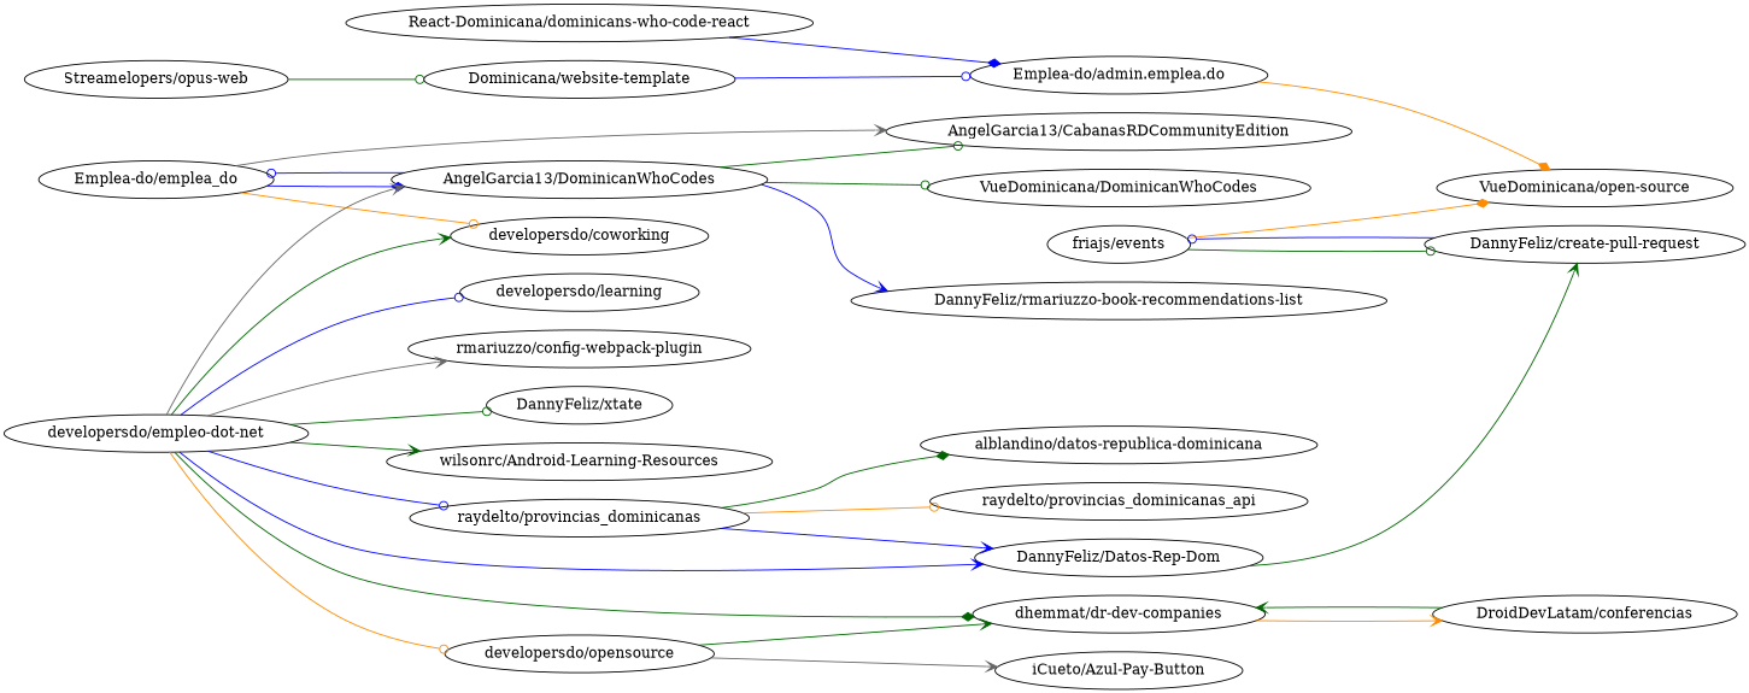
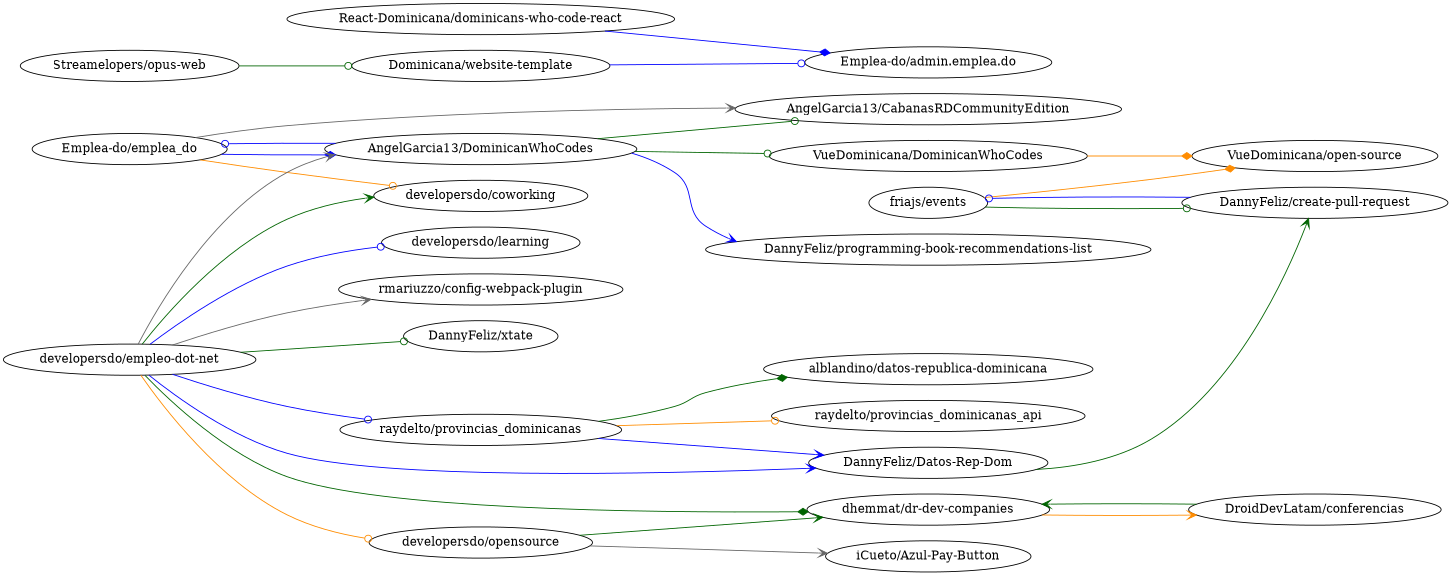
  digraph {
    rankdir=LR
    edge [arrowhead=vee color=darkgreen]
    "Emplea-do/emplea_do" [l="3.778,45.768"]
    "AngelGarcia13/DominicanWhoCodes" [l="3.774,45.782"]
    "AngelGarcia13/CabanasRDCommunityEdition" [l="3.794,45.778"]
    "developersdo/coworking" [l="3.783,45.754"]
    "VueDominicana/DominicanWhoCodes" [l="3.791,45.8"]
-   "DannyFeliz/programming-book-recommendations-list" [l="3.763,45.799" label="DannyFeliz/rmariuzzo-book-recommendations-list"]
+   "DannyFeliz/programming-book-recommendations-list" [l="3.763,45.799"]
    "VueDominicana/open-source" [l="3.804,45.814"]
    "friajs/events" [l="3.807,45.673"]
    "DannyFeliz/create-pull-request" [l="3.797,45.686"]
    "Emplea-do/admin.emplea.do" [l="3.817,45.659"]
    "developersdo/empleo-dot-net" [l="3.756,45.753"]
    "developersdo/opensource" [l="3.716,45.751"]
    "raydelto/provincias_dominicanas" [l="3.764,45.722"]
    "developersdo/learning" [l="3.73,45.765"]
    "dhemmat/dr-dev-companies" [l="3.774,45.736"]
    "rmariuzzo/config-webpack-plugin" [l="3.749,45.771"]
    n17 [l="3.736,45.744" label="DannyFeliz/xtate"]
-   "wilsonrc/Android-Learning-Resources" [l="3.749,45.738"]
    "DannyFeliz/Datos-Rep-Dom" [l="3.784,45.702"]
    "iCueto/Azul-Pay-Button" [l="3.693,45.751"]
    "raydelto/provincias_dominicanas_api" [l="3.756,45.704"]
    "alblandino/datos-republica-dominicana" [l="3.741,45.716"]
    "DroidDevLatam/conferencias" [l="3.791,45.733"]
    "React-Dominicana/dominicans-who-code-react" [l="3.808,45.646"]
    "Streamelopers/opus-web" [l="3.851,45.643"]
    n26 [l="3.835,45.651" label="Dominicana/website-template"]
    "Emplea-do/emplea_do" -> "AngelGarcia13/DominicanWhoCodes" [arrowhead=diamond color=blue]
    "Emplea-do/emplea_do" -> "AngelGarcia13/CabanasRDCommunityEdition" [color=gray40]
    "Emplea-do/emplea_do" -> "developersdo/coworking" [arrowhead=odot color=darkorange]
    "AngelGarcia13/DominicanWhoCodes" -> "Emplea-do/emplea_do" [arrowhead=odot color=blue]
    "AngelGarcia13/DominicanWhoCodes" -> "AngelGarcia13/CabanasRDCommunityEdition" [arrowhead=odot]
    "AngelGarcia13/DominicanWhoCodes" -> "VueDominicana/DominicanWhoCodes" [arrowhead=odot]
    "AngelGarcia13/DominicanWhoCodes" -> "DannyFeliz/programming-book-recommendations-list" [color=blue]
-   "Emplea-do/admin.emplea.do" -> "VueDominicana/open-source" [arrowhead=diamond color=darkorange]
+   "VueDominicana/DominicanWhoCodes" -> "VueDominicana/open-source" [arrowhead=diamond color=darkorange]
    "friajs/events" -> "VueDominicana/open-source" [arrowhead=diamond color=darkorange]
    "friajs/events" -> "DannyFeliz/create-pull-request" [arrowhead=odot]
    "DannyFeliz/create-pull-request" -> "friajs/events" [arrowhead=odot color=blue]
    "developersdo/empleo-dot-net" -> "AngelGarcia13/DominicanWhoCodes" [color=gray40]
    "developersdo/empleo-dot-net" -> "developersdo/coworking"
    "developersdo/empleo-dot-net" -> "developersdo/opensource" [arrowhead=odot color=darkorange]
    "developersdo/empleo-dot-net" -> "raydelto/provincias_dominicanas" [arrowhead=odot color=blue]
    "developersdo/empleo-dot-net" -> "developersdo/learning" [arrowhead=odot color=blue]
    "developersdo/empleo-dot-net" -> "dhemmat/dr-dev-companies" [arrowhead=diamond]
    "developersdo/empleo-dot-net" -> "rmariuzzo/config-webpack-plugin" [color=gray40]
    "developersdo/empleo-dot-net" -> n17 [arrowhead=odot]
-   "developersdo/empleo-dot-net" -> "wilsonrc/Android-Learning-Resources"
    "developersdo/empleo-dot-net" -> "DannyFeliz/Datos-Rep-Dom" [color=blue]
    "developersdo/opensource" -> "dhemmat/dr-dev-companies"
    "developersdo/opensource" -> "iCueto/Azul-Pay-Button" [color=gray40]
    "raydelto/provincias_dominicanas" -> "DannyFeliz/Datos-Rep-Dom" [color=blue]
    "raydelto/provincias_dominicanas" -> "raydelto/provincias_dominicanas_api" [arrowhead=odot color=darkorange]
    "raydelto/provincias_dominicanas" -> "alblandino/datos-republica-dominicana" [arrowhead=diamond]
    "dhemmat/dr-dev-companies" -> "DroidDevLatam/conferencias" [color=darkorange]
    "DannyFeliz/Datos-Rep-Dom" -> "DannyFeliz/create-pull-request"
    "DroidDevLatam/conferencias" -> "dhemmat/dr-dev-companies"
    "React-Dominicana/dominicans-who-code-react" -> "Emplea-do/admin.emplea.do" [arrowhead=diamond color=blue]
    "Streamelopers/opus-web" -> n26 [arrowhead=odot]
    n26 -> "Emplea-do/admin.emplea.do" [arrowhead=odot color=blue]
  }
